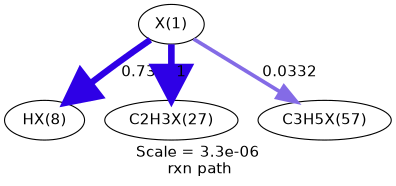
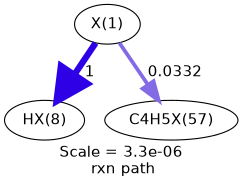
  digraph {
    fontname=Helvetica
    label="Scale = 3.3e-06\l rxn path"
    node [fontname=Helvetica]
    edge [fontname=Helvetica]
    n1 [label="X(1)"]
    n2 [label="HX(8)"]
-   n3 [label="C2H3X(27)"]
-   n4 [label="C3H5X(57)"]
-   n1 -> n2 [arrowsize=2.88 color="0.7, 1.23, 0.9" label=" 0.731" style="setlinewidth(5.76)"]
-   n1 -> n3 [arrowsize=3 color="0.7, 1.5, 0.9" label=" 1" style="setlinewidth(6)"]
+   n4 [label="C4H5X(57)"]
+   n1 -> n2 [arrowsize=2.88 color="0.7, 1.23, 0.9" label=" 1" style="setlinewidth(5.76)"]
    n1 -> n4 [arrowsize=1.72 color="0.7, 0.533, 0.9" label=" 0.0332" style="setlinewidth(3.43)"]
  }
